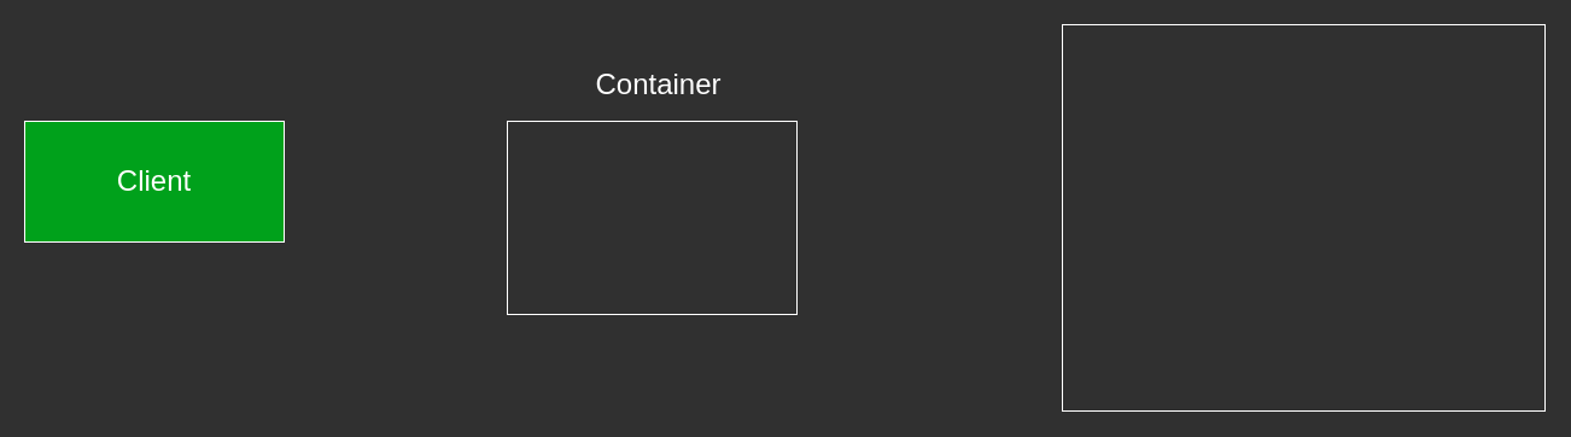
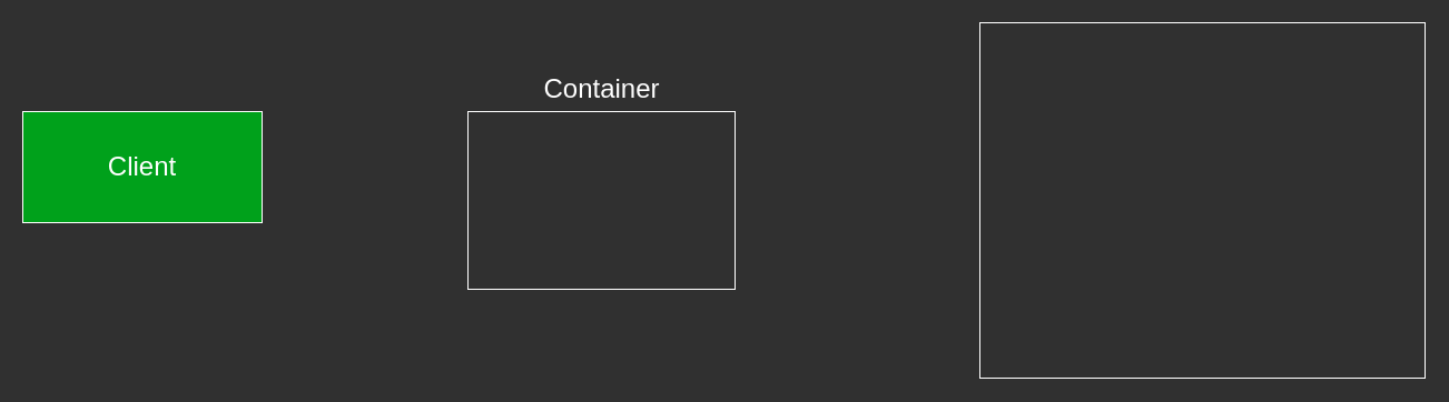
  <mxCell id="0" />
  <mxCell id="1" parent="0" />
  <mxCell id="2" value="Client" style="rounded=0;whiteSpace=wrap;html=1;sketch=0;fontColor=#FFFFFF;strokeColor=#FFFFFF;fillColor=#00A11B;fontSize=24;" vertex="1" parent="1"><mxGeometry x="20" y="100" width="215" height="100" as="geometry" /></mxCell>
  <mxCell id="3" value="" style="rounded=0;whiteSpace=wrap;html=1;sketch=0;fontSize=24;fontColor=#FFFFFF;strokeColor=#FFFFFF;fillColor=none;" vertex="1" parent="1"><mxGeometry x="880" y="20" width="400" height="320" as="geometry" /></mxCell>
  <mxCell id="4" value="" style="rounded=0;whiteSpace=wrap;html=1;sketch=0;fontSize=24;fontColor=#FFFFFF;strokeColor=#FFFFFF;fillColor=none;" vertex="1" parent="1"><mxGeometry x="420" y="100" width="240" height="160" as="geometry" /></mxCell>
- <mxCell id="5" value="Container" style="text;html=1;align=center;verticalAlign=middle;resizable=0;points=[];autosize=1;strokeColor=none;fillColor=none;fontSize=24;fontColor=#FFFFFF;" vertex="1" parent="1"><mxGeometry x="475" y="50" width="140" height="40" as="geometry" /></mxCell>
+ <mxCell id="5" value="Container" style="text;html=1;align=center;verticalAlign=middle;resizable=0;points=[];autosize=1;strokeColor=none;fillColor=none;fontSize=24;fontColor=#FFFFFF;" vertex="1" parent="1"><mxGeometry x="470" y="60" width="140" height="40" as="geometry" /></mxCell>
